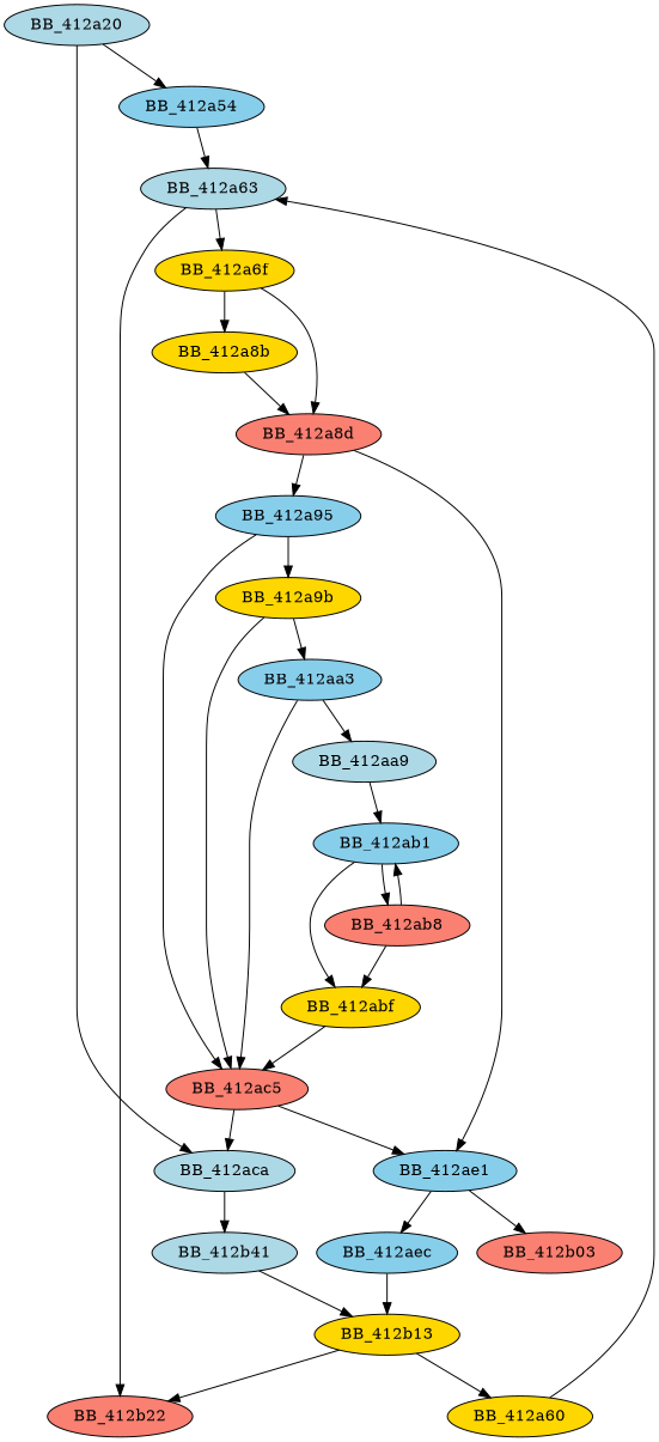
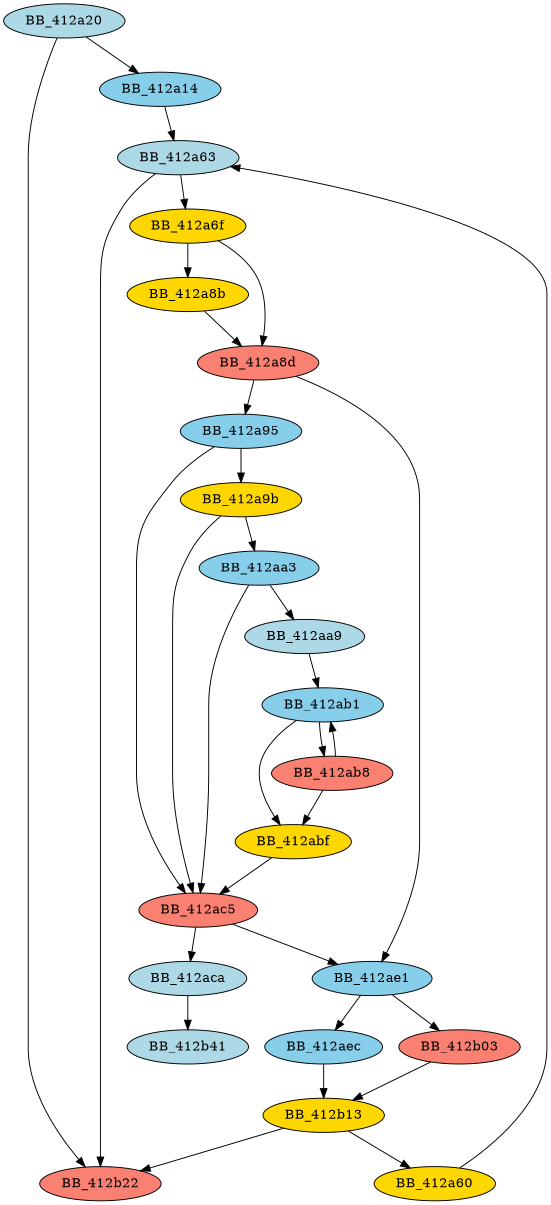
  digraph {
    node [fillcolor=skyblue style=filled]
    BB_412a20 [fillcolor=lightblue]
-   BB_412a54
+   BB_412a54 [label=BB_412a14]
    n3 [fillcolor=salmon label=BB_412b22]
    BB_412a63 [fillcolor=lightblue]
    BB_412a6f [fillcolor=gold]
    BB_412a8b [fillcolor=gold]
    BB_412a8d [fillcolor=salmon]
    BB_412a60 [fillcolor=gold]
    BB_412a95
    BB_412ae1
    BB_412a9b [fillcolor=gold]
    BB_412ac5 [fillcolor=salmon]
    BB_412aec
    BB_412b03 [fillcolor=salmon]
    BB_412aa3
    BB_412aca [fillcolor=lightblue]
    BB_412b13 [fillcolor=gold]
    BB_412aa9 [fillcolor=lightblue]
    BB_412b41 [fillcolor=lightblue]
    BB_412ab1
    BB_412ab8 [fillcolor=salmon]
    BB_412abf [fillcolor=gold]
    BB_412a20 -> BB_412a54
-   BB_412a20 -> BB_412aca
+   BB_412a20 -> n3
    BB_412a54 -> BB_412a63
    BB_412a63 -> n3
    BB_412a63 -> BB_412a6f
    BB_412a6f -> BB_412a8b
    BB_412a6f -> BB_412a8d
    BB_412a8b -> BB_412a8d
    BB_412a8d -> BB_412a95
    BB_412a8d -> BB_412ae1
    BB_412a60 -> BB_412a63
    BB_412a95 -> BB_412a9b
    BB_412a95 -> BB_412ac5
    BB_412ae1 -> BB_412aec
    BB_412ae1 -> BB_412b03
    BB_412a9b -> BB_412ac5
    BB_412a9b -> BB_412aa3
    BB_412ac5 -> BB_412ae1
    BB_412ac5 -> BB_412aca
    BB_412aec -> BB_412b13
-   BB_412b41 -> BB_412b13
+   BB_412b03 -> BB_412b13
    BB_412aa3 -> BB_412ac5
    BB_412aa3 -> BB_412aa9
    BB_412aca -> BB_412b41
    BB_412b13 -> n3
    BB_412b13 -> BB_412a60
    BB_412aa9 -> BB_412ab1
    BB_412ab1 -> BB_412ab8
    BB_412ab1 -> BB_412abf
    BB_412ab8 -> BB_412ab1
    BB_412ab8 -> BB_412abf
    BB_412abf -> BB_412ac5
  }
